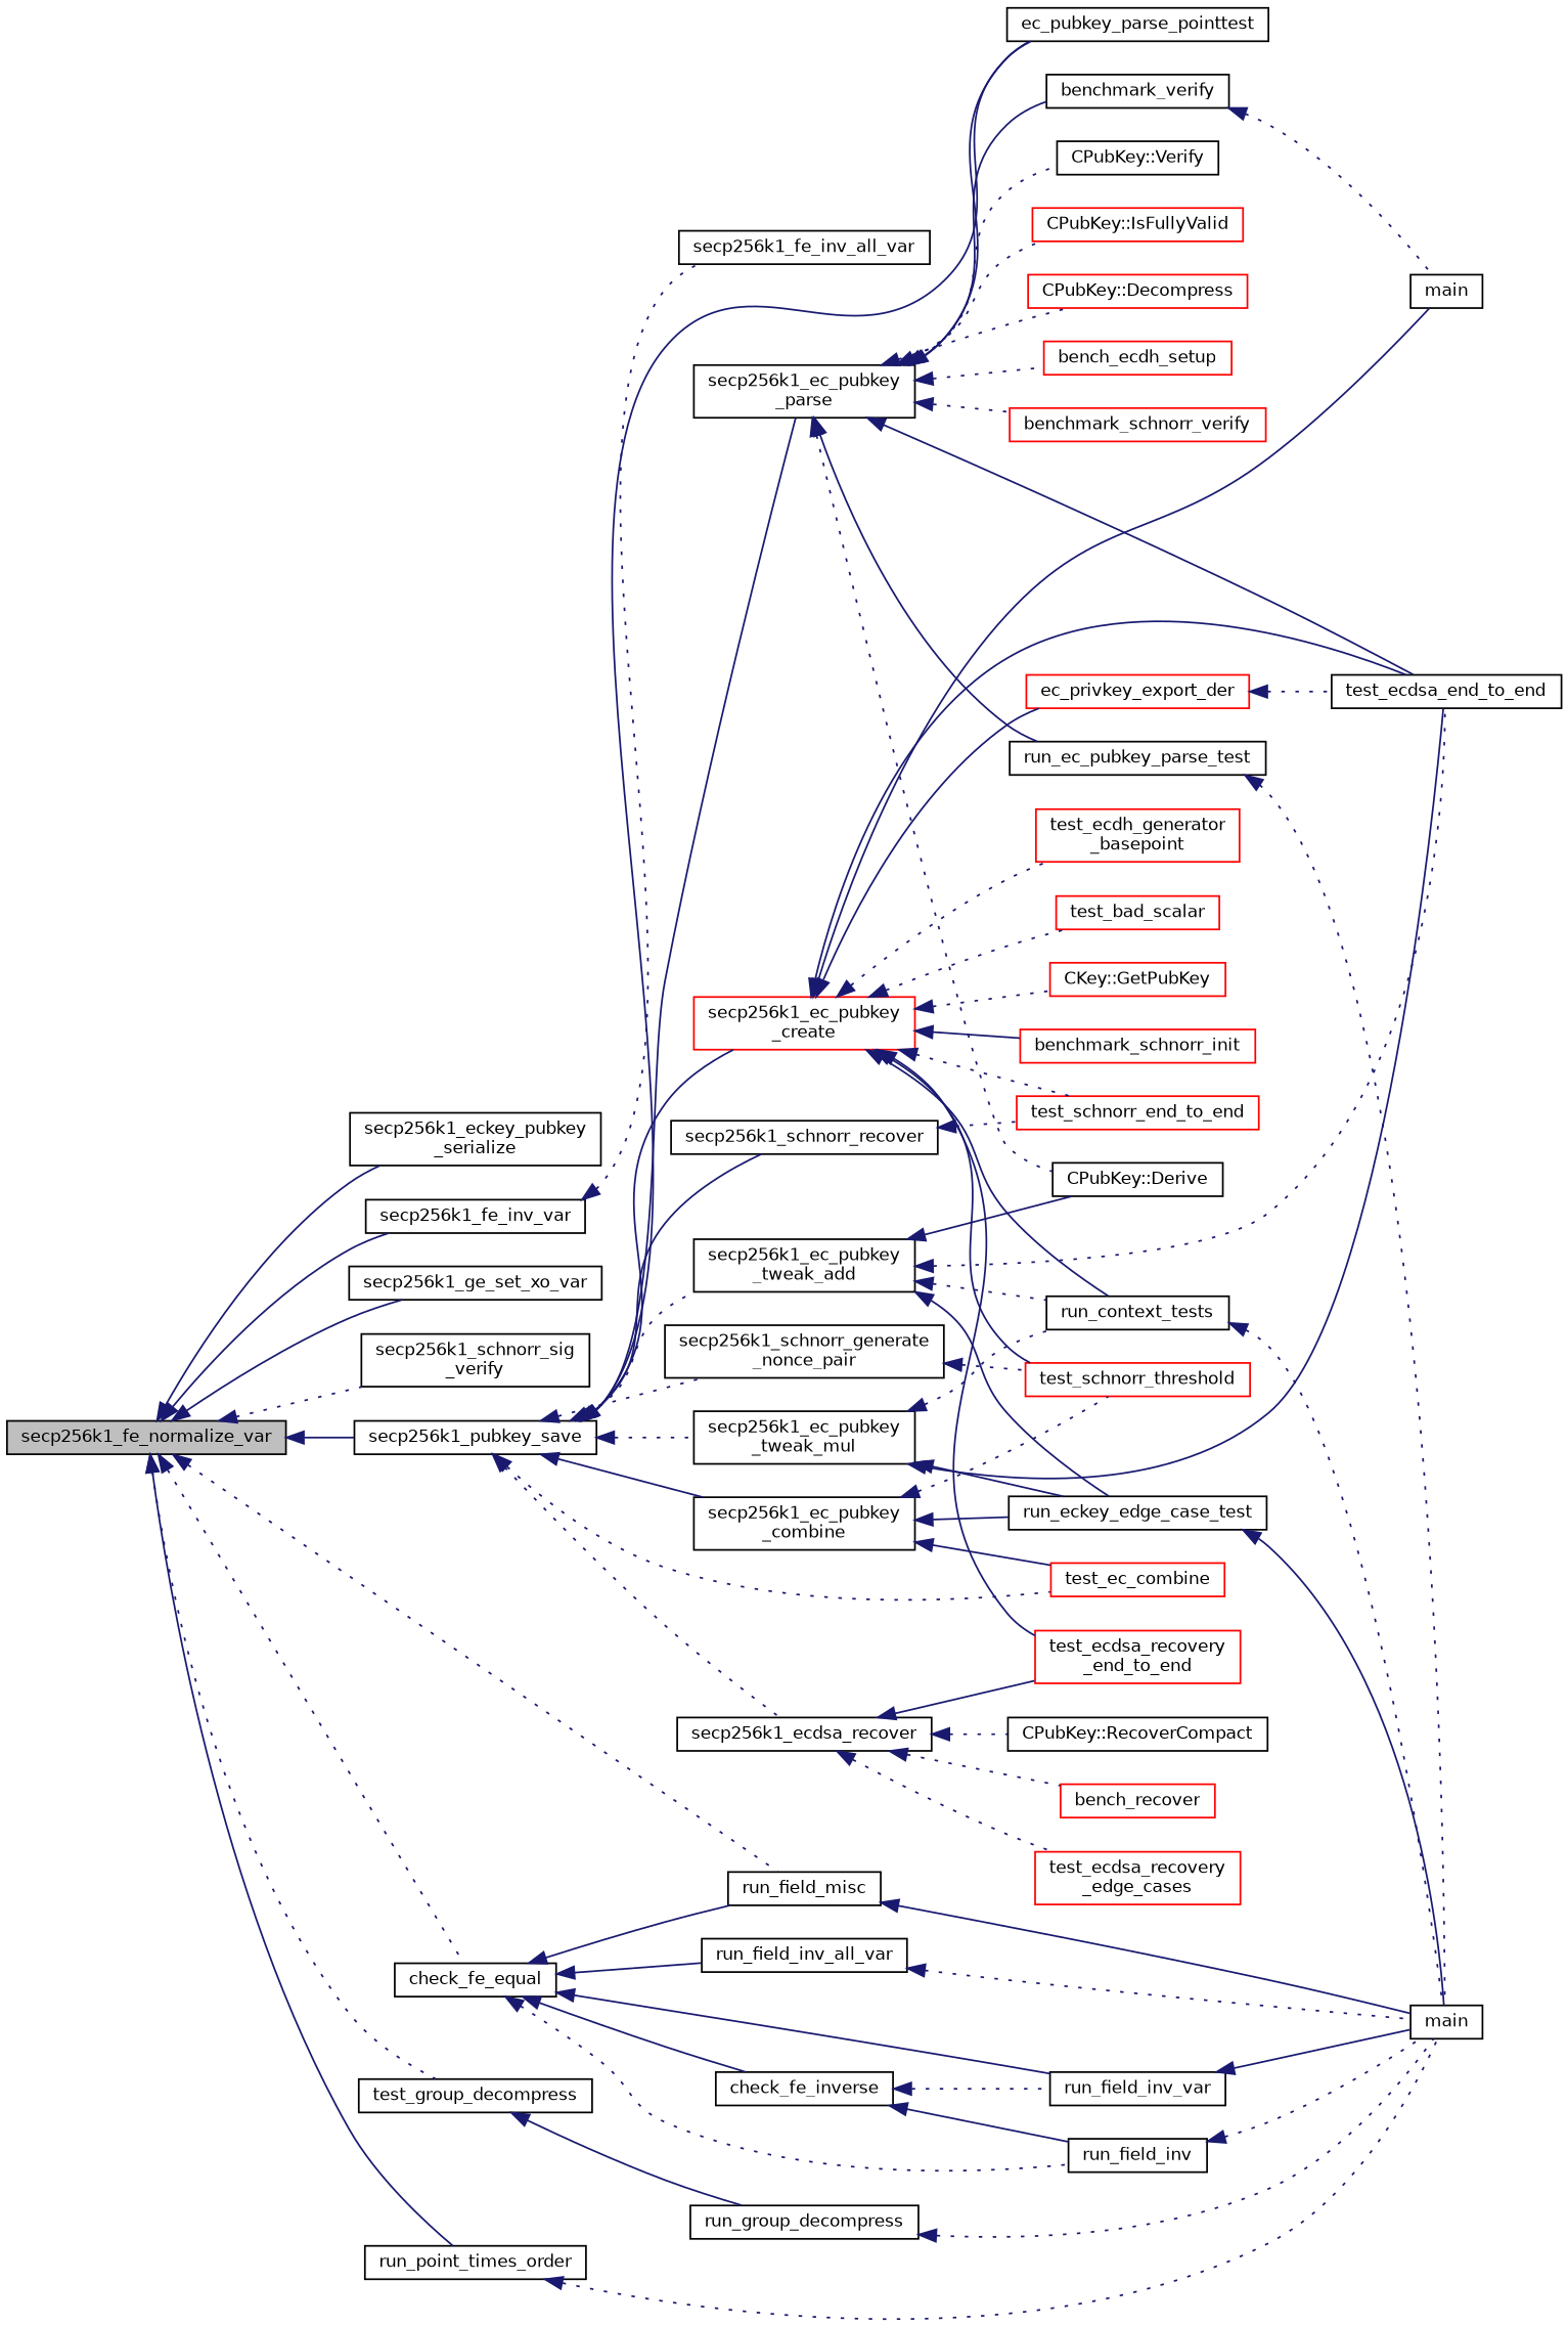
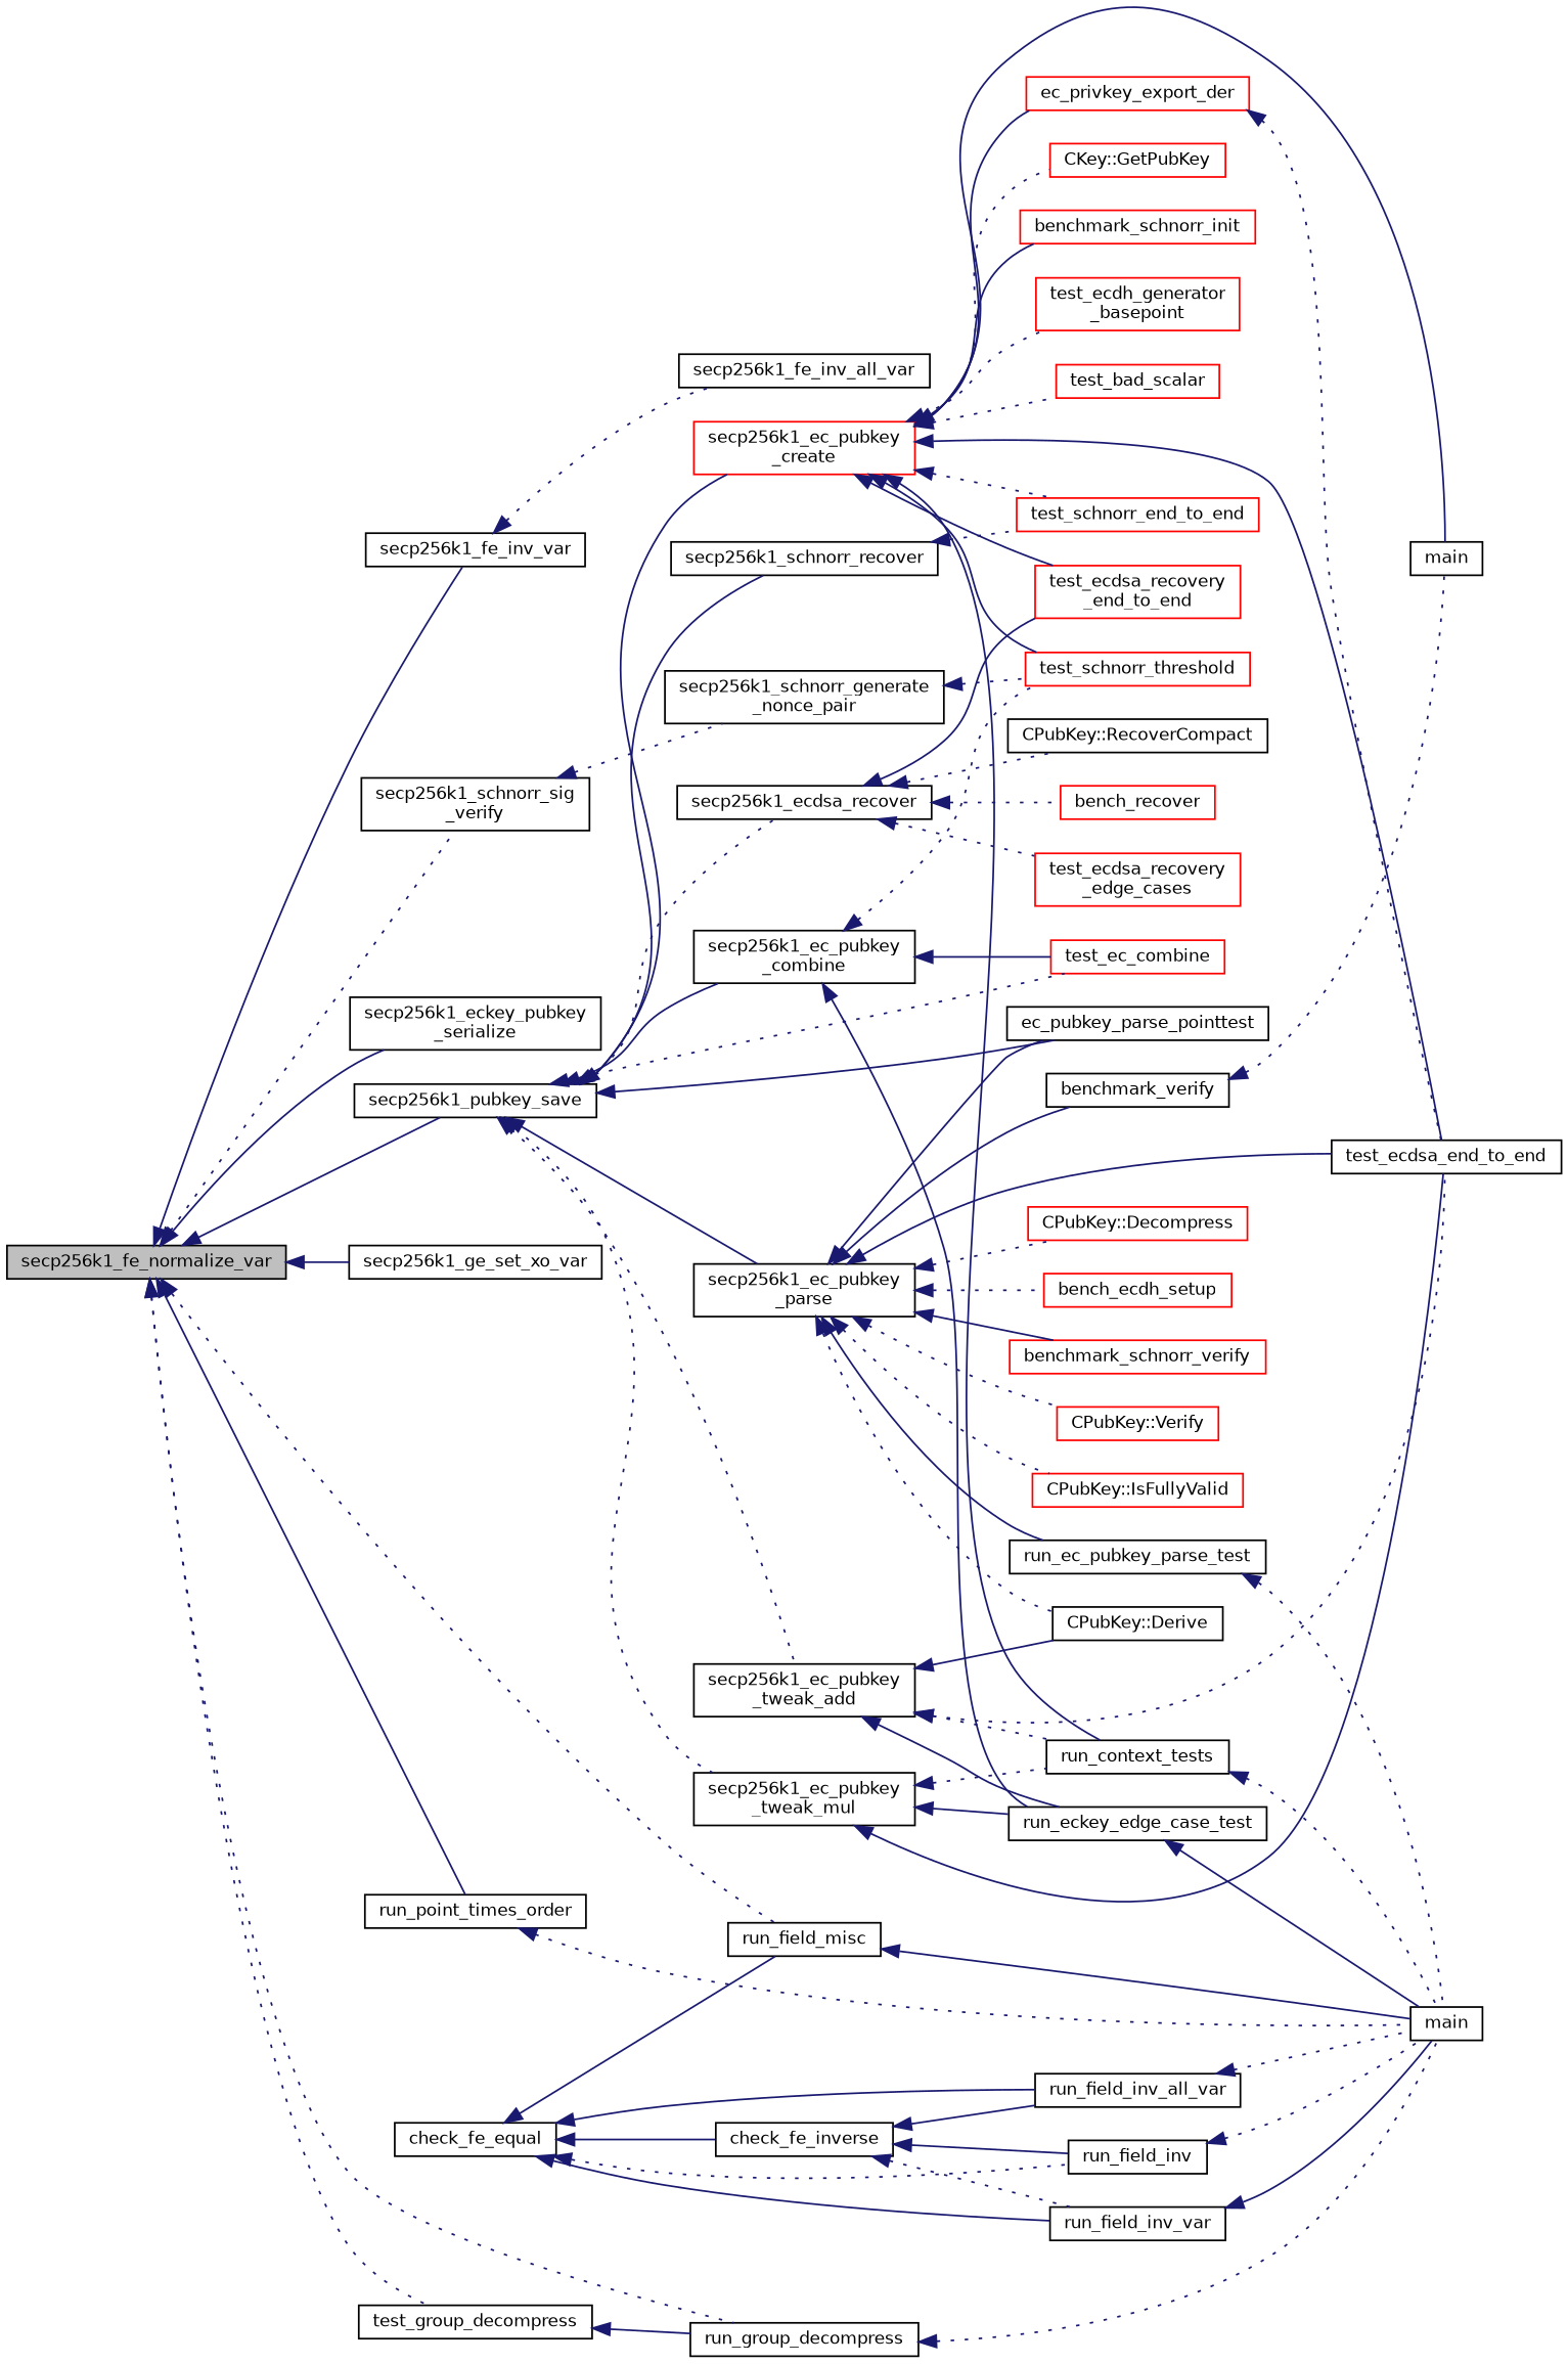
  digraph {
    rankdir=LR
    node [color=black fillcolor=white fontname=Helvetica fontsize=10 shape=record style=filled]
    edge [color=midnightblue dir=back fontname=Helvetica fontsize=10 labelfontname=Helvetica labelfontsize=10 style=dotted]
    n1 [fillcolor=grey75 fontcolor=black height=0.2 label=secp256k1_fe_normalize_var width=0.4]
    n2 [height=0.2 label="secp256k1_eckey_pubkey\l_serialize" width=0.4]
    n3 [height=0.2 label=secp256k1_fe_inv_var width=0.4]
    n4 [height=0.2 label=secp256k1_ge_set_xo_var width=0.4]
    n5 [height=0.2 label="secp256k1_schnorr_sig\l_verify" width=0.4]
    n6 [height=0.2 label=secp256k1_pubkey_save width=0.4]
    n7 [height=0.2 label=check_fe_equal width=0.4]
    n8 [height=0.2 label=run_field_misc width=0.4]
    n9 [height=0.2 label=test_group_decompress width=0.4]
    n10 [height=0.2 label=run_point_times_order width=0.4]
    n11 [height=0.2 label=secp256k1_fe_inv_all_var width=0.4]
    n12 [height=0.2 label=secp256k1_ecdsa_recover width=0.4]
    n13 [height=0.2 label=secp256k1_schnorr_recover width=0.4]
    n14 [height=0.2 label="secp256k1_schnorr_generate\l_nonce_pair" width=0.4]
    n15 [height=0.2 label="secp256k1_ec_pubkey\l_parse" width=0.4]
    n16 [height=0.2 label=ec_pubkey_parse_pointtest width=0.4]
    n17 [color=red height=0.2 label="secp256k1_ec_pubkey\l_create" width=0.4]
    n18 [height=0.2 label="secp256k1_ec_pubkey\l_tweak_add" width=0.4]
    n19 [height=0.2 label="secp256k1_ec_pubkey\l_tweak_mul" width=0.4]
    n20 [height=0.2 label="secp256k1_ec_pubkey\l_combine" width=0.4]
    n21 [color=red height=0.2 label=test_ec_combine width=0.4]
    n22 [height=0.2 label=check_fe_inverse width=0.4]
    n23 [height=0.2 label=run_field_inv width=0.4]
    n24 [height=0.2 label=run_field_inv_var width=0.4]
    n25 [height=0.2 label=run_field_inv_all_var width=0.4]
    n26 [height=0.2 label=main width=0.4]
    n27 [height=0.2 label=run_group_decompress width=0.4]
    n28 [height=0.2 label="CPubKey::RecoverCompact" width=0.4]
    n29 [color=red height=0.2 label=bench_recover width=0.4]
    n30 [color=red height=0.2 label="test_ecdsa_recovery\l_end_to_end" width=0.4]
    n31 [color=red height=0.2 label="test_ecdsa_recovery\l_edge_cases" width=0.4]
    n32 [color=red height=0.2 label=test_schnorr_end_to_end width=0.4]
    n33 [color=red height=0.2 label=test_schnorr_threshold width=0.4]
-   n34 [height=0.2 label="CPubKey::Verify" width=0.4]
+   n34 [color=red height=0.2 label="CPubKey::Verify" width=0.4]
    n35 [color=red height=0.2 label="CPubKey::IsFullyValid" width=0.4]
    n36 [color=red height=0.2 label="CPubKey::Decompress" width=0.4]
    n37 [height=0.2 label="CPubKey::Derive" width=0.4]
    n38 [color=red height=0.2 label=bench_ecdh_setup width=0.4]
    n39 [color=red height=0.2 label=benchmark_schnorr_verify width=0.4]
    n40 [height=0.2 label=benchmark_verify width=0.4]
    n41 [height=0.2 label=run_ec_pubkey_parse_test width=0.4]
    n42 [height=0.2 label=test_ecdsa_end_to_end width=0.4]
    n43 [height=0.2 label=main width=0.4]
    n44 [color=red height=0.2 label=ec_privkey_export_der width=0.4]
    n45 [color=red height=0.2 label="CKey::GetPubKey" width=0.4]
    n46 [color=red height=0.2 label=benchmark_schnorr_init width=0.4]
    n47 [color=red height=0.2 label="test_ecdh_generator\l_basepoint" width=0.4]
    n48 [color=red height=0.2 label=test_bad_scalar width=0.4]
    n49 [height=0.2 label=run_context_tests width=0.4]
    n50 [height=0.2 label=run_eckey_edge_case_test width=0.4]
    n1 -> n2 [style=solid]
    n1 -> n3 [style=solid]
    n1 -> n4 [style=solid]
    n1 -> n5
    n1 -> n6 [style=solid]
-   n1 -> n7
+   n1 -> n27
    n1 -> n8
    n1 -> n9
    n1 -> n10 [style=solid]
    n3 -> n11
    n6 -> n12
    n6 -> n13 [style=solid]
-   n6 -> n14
+   n5 -> n14
    n6 -> n15 [style=solid]
    n6 -> n16 [style=solid]
    n6 -> n17 [style=solid]
    n6 -> n18
    n6 -> n19
    n6 -> n20 [style=solid]
    n6 -> n21
    n7 -> n8 [style=solid]
    n7 -> n22 [style=solid]
    n7 -> n23
    n7 -> n24 [style=solid]
    n7 -> n25 [style=solid]
    n8 -> n26 [style=solid]
    n9 -> n27 [style=solid]
    n10 -> n26
    n12 -> n28
    n12 -> n29
    n12 -> n30 [style=solid]
    n12 -> n31
    n13 -> n32
    n14 -> n33
    n15 -> n16 [style=solid]
    n15 -> n34
    n15 -> n35
    n15 -> n36
    n15 -> n37
    n15 -> n38
-   n15 -> n39
+   n15 -> n39 [style=solid]
    n15 -> n40 [style=solid]
    n15 -> n41 [style=solid]
    n15 -> n42 [style=solid]
    n17 -> n30 [style=solid]
    n17 -> n32
    n17 -> n33 [style=solid]
    n17 -> n42 [style=solid]
    n17 -> n43 [style=solid]
    n17 -> n44 [style=solid]
    n17 -> n45
    n17 -> n46 [style=solid]
    n17 -> n47
    n17 -> n48
    n17 -> n49 [style=solid]
    n18 -> n37 [style=solid]
    n18 -> n42
    n18 -> n49
    n18 -> n50 [style=solid]
    n19 -> n42 [style=solid]
    n19 -> n49
    n19 -> n50 [style=solid]
    n20 -> n21 [style=solid]
    n20 -> n33
    n20 -> n50 [style=solid]
    n22 -> n23 [style=solid]
    n22 -> n24
+   n22 -> n25 [style=solid]
    n23 -> n26
    n24 -> n26 [style=solid]
    n25 -> n26
    n27 -> n26
    n40 -> n43
    n41 -> n26
    n44 -> n42
    n49 -> n26
    n50 -> n26 [style=solid]
  }
